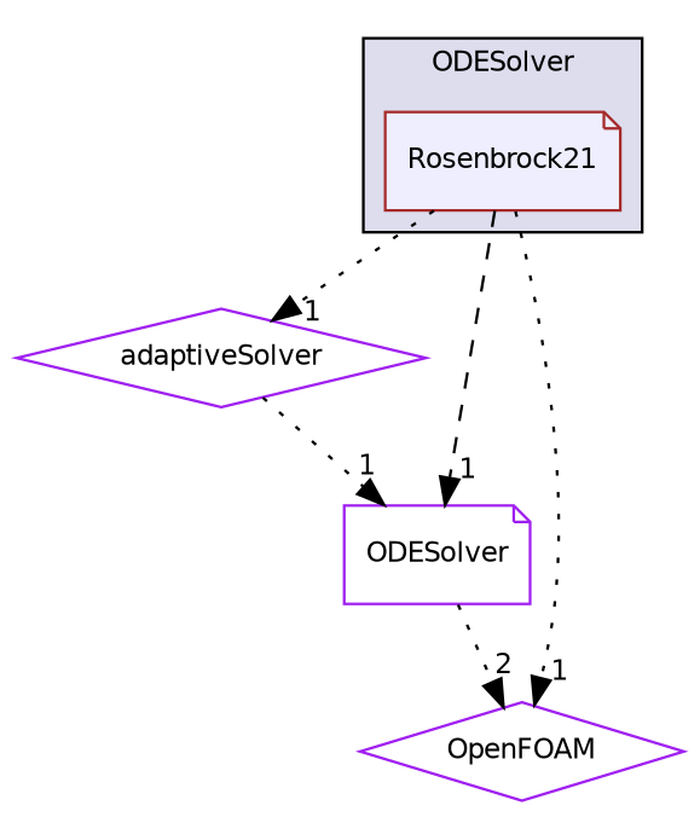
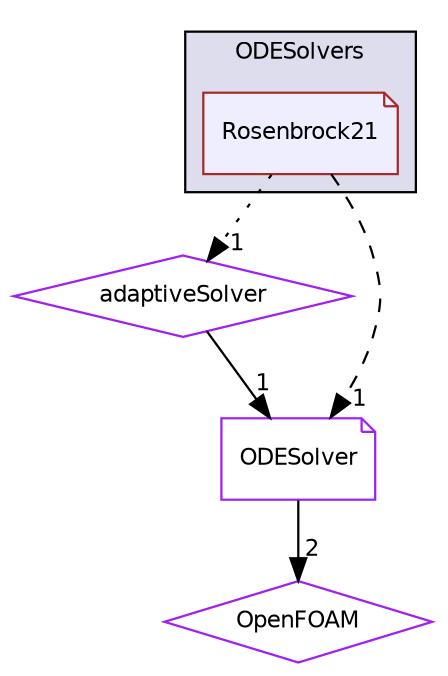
  digraph {
    compound=true
    node [color=purple fontname=Helvetica fontsize=10 shape=note]
    edge [headlabel=1 labeldistance=1.5 labelfontname=Helvetica labelfontsize=10 style=dotted]
    n1 [color=brown fillcolor="#eeeeff" label=Rosenbrock21 pencolor=black style=filled]
    n2 [label=adaptiveSolver shape=diamond]
    n3 [label=ODESolver]
    n4 [label=OpenFOAM shape=diamond]
    subgraph cluster_1 {
      bgcolor="#ddddee"
      fontname=Helvetica
      fontsize=10
-     label=ODESolver
+     label=ODESolvers
      pencolor=black
      n1
    }
    n1 -> n2
    n1 -> n3 [style=dashed]
-   n1 -> n4
-   n2 -> n3
-   n3 -> n4 [headlabel=2]
+   n2 -> n3 [style=solid]
+   n3 -> n4 [headlabel=2 style=solid]
  }
